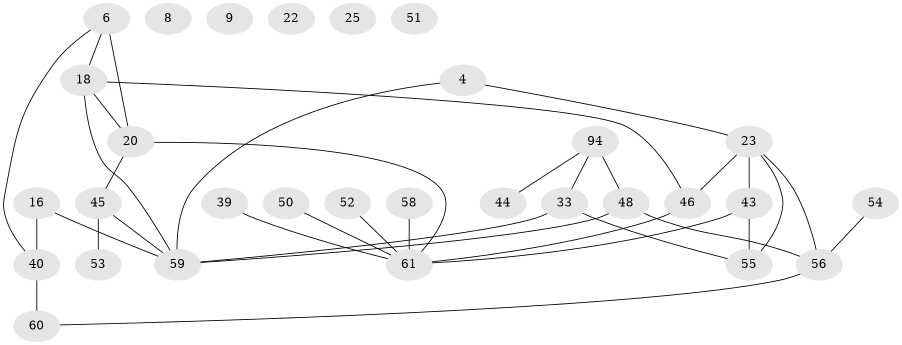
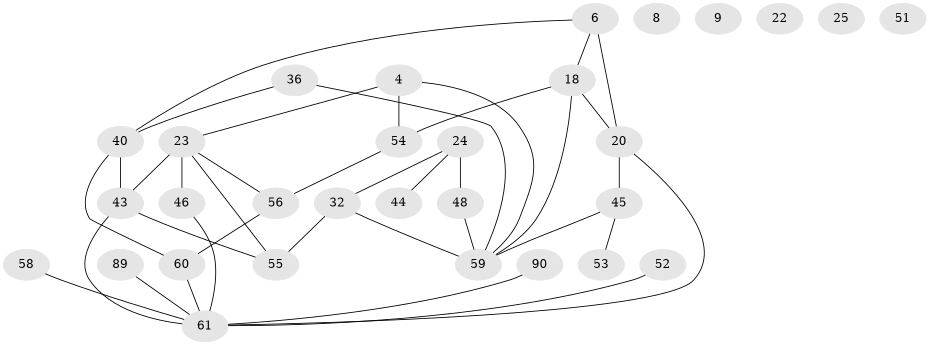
  graph {
    node [color=gray90 style=filled]
    20 [super="+2"]
    45 [super="+13"]
    61 [super="+57+32+41"]
    23 [super="+17"]
    4
    54
    59 [super="+49+35"]
    46 [super="+31"]
    43 [super="+15+28"]
    55 [super="+21"]
    56 [super="+7+34"]
    18 [super="+14"]
    6
    40 [super="+37"]
    60
    8
    9
-   16
+   16 [label=36]
    53 [super="+38"]
    22
-   33 [super="+3"]
-   24 [label=94]
+   33 [super="+3" label=32]
+   24
    44
    48 [super="+47"]
    25
-   39 [super="+36"]
-   50
+   39 [super="+36" label=89]
+   50 [label=90]
    51 [super="+30"]
    52
    58
    20 -- 45 [weight=2]
    20 -- 61
    45 -- 59
    45 -- 53
    23 -- 46 [weight=2]
    23 -- 43 [weight=3]
    23 -- 55
    23 -- 56
    4 -- 23 [weight=2]
+   4 -- 54
    4 -- 59 [weight=2]
    54 -- 56
    46 -- 61 [weight=2]
    43 -- 61
    43 -- 55
    56 -- 60
    18 -- 20
    18 -- 59
-   18 -- 46 [weight=2]
+   18 -- 54 [weight=2]
    6 -- 20 [weight=2]
    6 -- 18
    6 -- 40
+   40 -- 43
    40 -- 60 [weight=2]
+   60 -- 61
    16 -- 59
    16 -- 40
    33 -- 59
    33 -- 55
    24 -- 33
    24 -- 44
    24 -- 48 [weight=2]
    48 -- 59
-   48 -- 56
    39 -- 61 [weight=2]
    50 -- 61
    52 -- 61
    58 -- 61
  }
